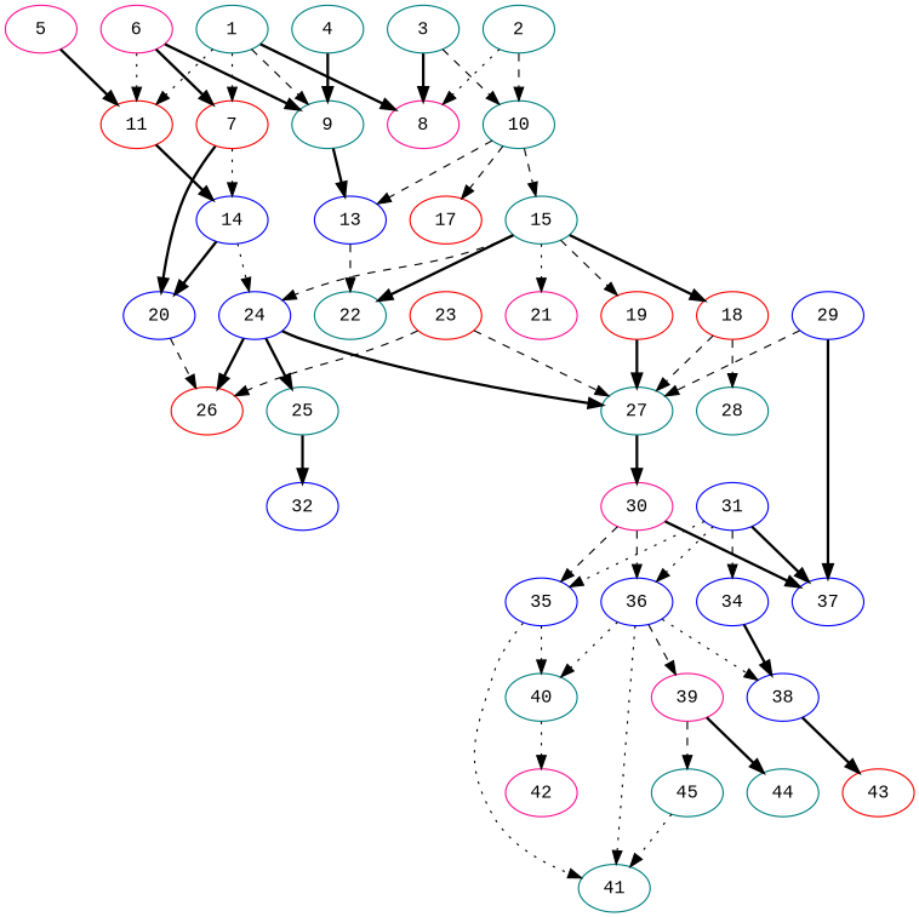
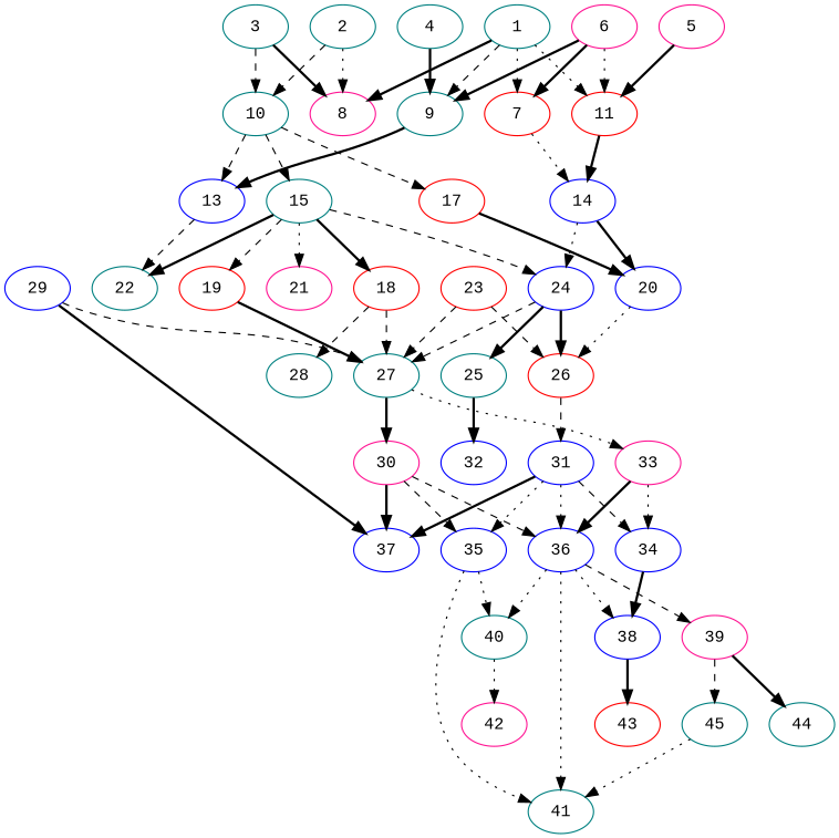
  digraph {
    fontname="Liberation Mono"
    node [alpha=0.04 color=teal fontname="Liberation Mono"]
    edge [fontname="Liberation Mono" style=bold]
    1 [alpha=0.11 expect_size=31574016]
    7 [alpha=0.16 color=red expect_size=7914496]
    8 [color=deeppink expect_size=22721536]
    9 [alpha=0.07 expect_size=10909696]
    11 [alpha=0.09 color=red expect_size=7786496]
    14 [alpha=0.19 color=blue expect_size=50093056]
    13 [alpha=0.18 color=blue expect_size=45294592]
    20 [alpha=0.08 color=blue expect_size=48516096]
    24 [alpha=0.01 color=blue expect_size=22277120]
    22 [alpha=0.19 expect_size=47833088]
    2 [alpha=0.05 expect_size=48188416]
    10 [alpha=0.11 expect_size=32768000]
    15 [alpha=0.06 expect_size=15446016]
    17 [alpha=0.15 color=red expect_size=32104448]
    19 [color=red expect_size=31335424]
    18 [alpha=0.00 color=red expect_size=22887424]
    21 [color=deeppink expect_size=27326464]
    3 [alpha=0.02 expect_size=21726208]
    4 [alpha=0.05 expect_size=6642688]
    5 [alpha=0.03 color=deeppink expect_size=17076224]
    6 [color=deeppink expect_size=30377984]
    26 [alpha=0.06 color=red expect_size=34877440]
    27 [expect_size=41858048]
    25 [alpha=0.08 expect_size=19803136]
    23 [alpha=0.20 color=red expect_size=26065920]
    28 [alpha=0.10 expect_size=30273536]
    30 [alpha=0.18 color=deeppink expect_size=39904256]
+   33 [color=deeppink expect_size=19944448]
    31 [alpha=0.20 color=blue expect_size=12756992]
    32 [alpha=0.13 color=blue expect_size=23244800]
    29 [alpha=0.18 color=blue expect_size=31169536]
    37 [alpha=0.02 color=blue expect_size=8348672]
    35 [alpha=0.07 color=blue expect_size=22824960]
    36 [alpha=0.09 color=blue expect_size=42241024]
    34 [alpha=0.13 color=blue expect_size=19337216]
    40 [expect_size=38445056]
    41 [alpha=0.03 expect_size=34863104]
    38 [alpha=0.02 color=blue expect_size=18191360]
    39 [alpha=0.14 color=deeppink expect_size=42063872]
    42 [alpha=0.00 color=deeppink expect_size=33860608]
    43 [alpha=0.06 color=red expect_size=17636352]
    45 [alpha=0.19 expect_size=10158080]
    44 [alpha=0.20 expect_size=26243072]
    1 -> 7 [style=dotted]
    1 -> 8
    1 -> 9 [style=dashed]
    1 -> 11 [style=dotted]
    7 -> 14 [style=dotted]
    9 -> 13
    11 -> 14
    14 -> 20
    14 -> 24 [style=dotted]
    13 -> 22 [style=dashed]
-   20 -> 26 [style=dashed]
+   20 -> 26 [style=dotted]
    24 -> 26
-   24 -> 27
+   24 -> 27 [style=dashed]
    24 -> 25
    2 -> 8 [style=dotted]
    2 -> 10 [style=dashed]
    10 -> 13 [style=dashed]
    10 -> 15 [style=dashed]
    10 -> 17 [style=dashed]
    15 -> 24 [style=dashed]
    15 -> 22
    15 -> 19 [style=dashed]
    15 -> 18
    15 -> 21 [style=dotted]
-   7 -> 20
+   17 -> 20
    19 -> 27
    18 -> 27 [style=dashed]
    18 -> 28 [style=dashed]
    3 -> 8
    3 -> 10 [style=dashed]
    4 -> 9
    5 -> 11
    6 -> 7
    6 -> 9
    6 -> 11 [style=dotted]
+   26 -> 31 [style=dashed]
    27 -> 30
+   27 -> 33 [style=dotted]
    25 -> 32
    23 -> 26 [style=dashed]
    23 -> 27 [style=dashed]
    30 -> 37
    30 -> 35 [style=dashed]
    30 -> 36 [style=dashed]
+   33 -> 36
+   33 -> 34 [style=dotted]
    31 -> 37
    31 -> 35 [style=dotted]
    31 -> 36 [style=dotted]
    31 -> 34 [style=dashed]
    29 -> 27 [style=dashed]
    29 -> 37
    35 -> 40 [style=dotted]
    35 -> 41 [style=dotted]
    36 -> 40 [style=dotted]
    36 -> 41 [style=dotted]
    36 -> 38 [style=dotted]
    36 -> 39 [style=dashed]
    34 -> 38
    40 -> 42 [style=dotted]
    38 -> 43
    39 -> 45 [style=dashed]
    39 -> 44
    45 -> 41 [style=dotted]
  }
